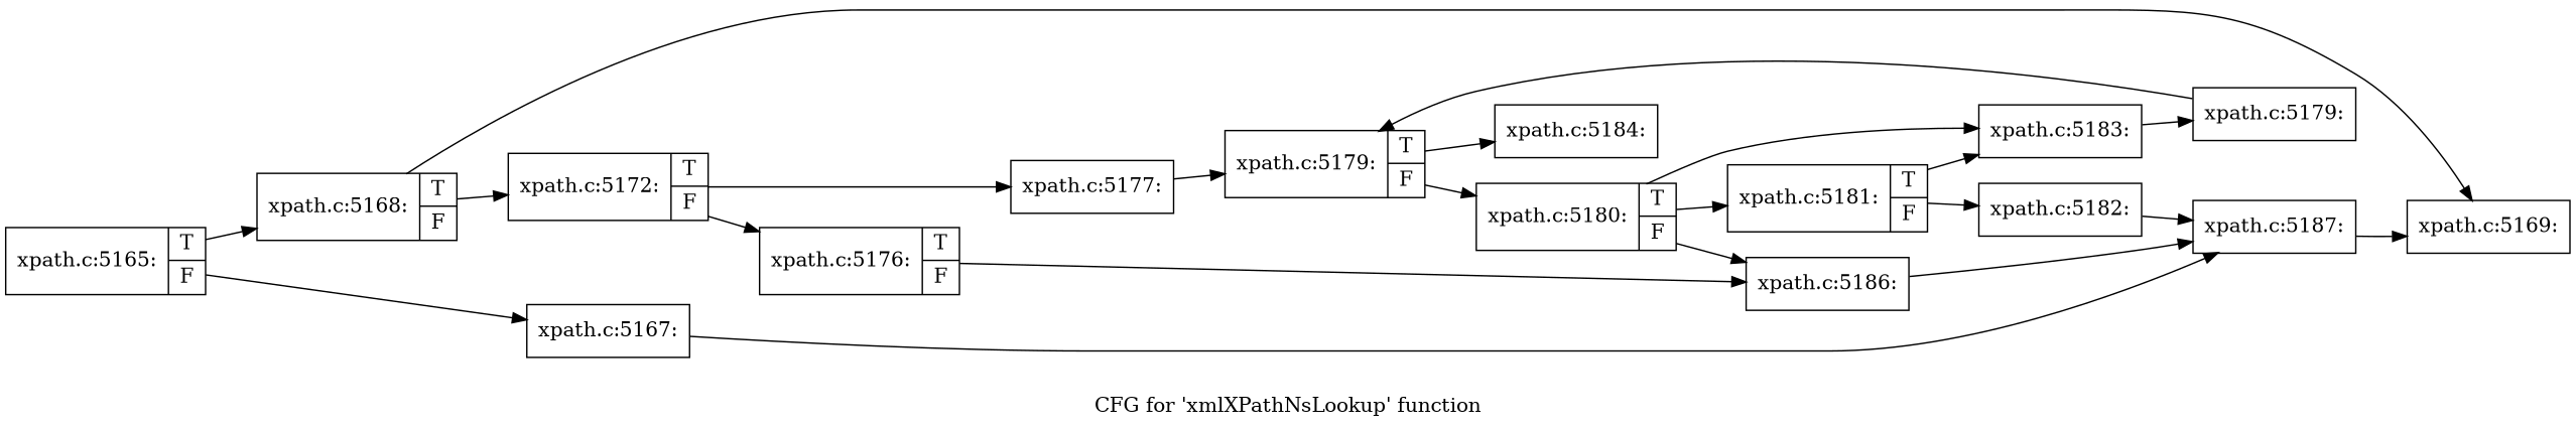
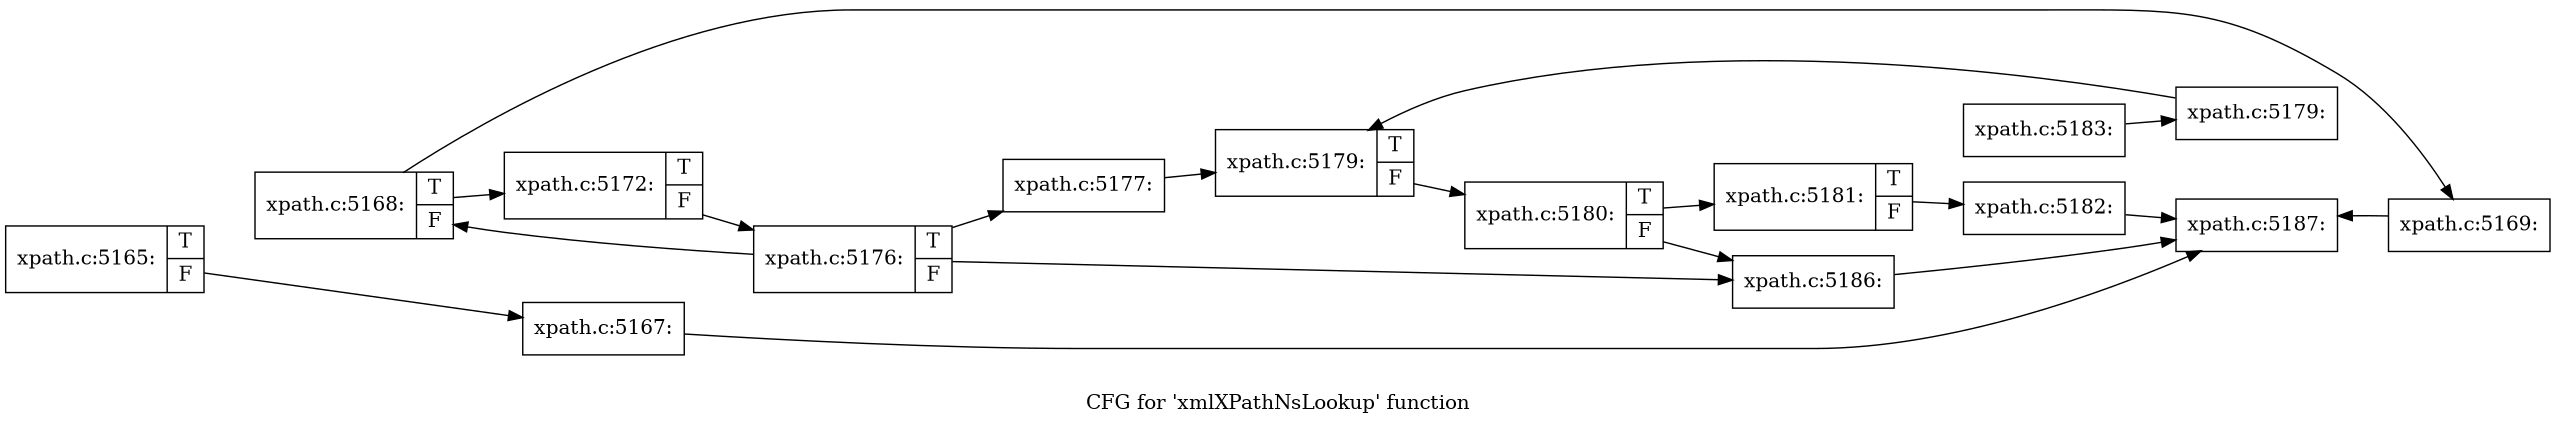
  digraph {
    label="CFG for 'xmlXPathNsLookup' function"
    rankdir=LR
    node [shape=record]
    n1 [label="{xpath.c:5165:|{<s0>T|<s1>F}}"]
    n2 [label="{xpath.c:5167:}"]
    n3 [label="{xpath.c:5168:|{<s0>T|<s1>F}}"]
    n4 [label="{xpath.c:5187:}"]
    n5 [label="{xpath.c:5169:}"]
    n6 [label="{xpath.c:5172:|{<s0>T|<s1>F}}"]
    n7 [label="{xpath.c:5176:|{<s0>T|<s1>F}}"]
    n8 [label="{xpath.c:5177:}"]
    n9 [label="{xpath.c:5186:}"]
    n10 [label="{xpath.c:5179:|{<s0>T|<s1>F}}"]
    n11 [label="{xpath.c:5180:|{<s0>T|<s1>F}}"]
-   n12 [label="{xpath.c:5184:}"]
    n13 [label="{xpath.c:5181:|{<s0>T|<s1>F}}"]
    n14 [label="{xpath.c:5183:}"]
    n15 [label="{xpath.c:5182:}"]
    n16 [label="{xpath.c:5179:}"]
    n1 -> n2
-   n1 -> n3
+   n7 -> n3
    n2 -> n4
    n3 -> n5
    n3 -> n6
-   n4 -> n5
+   n5 -> n4
    n6 -> n7
-   n6 -> n8
+   n7 -> n8
    n7 -> n9
    n8 -> n10
    n9 -> n4
    n10 -> n11
-   n10 -> n12
    n11 -> n9
    n11 -> n13
-   n11 -> n14
-   n13 -> n14
    n13 -> n15
    n14 -> n16
    n15 -> n4
    n16 -> n10
  }
